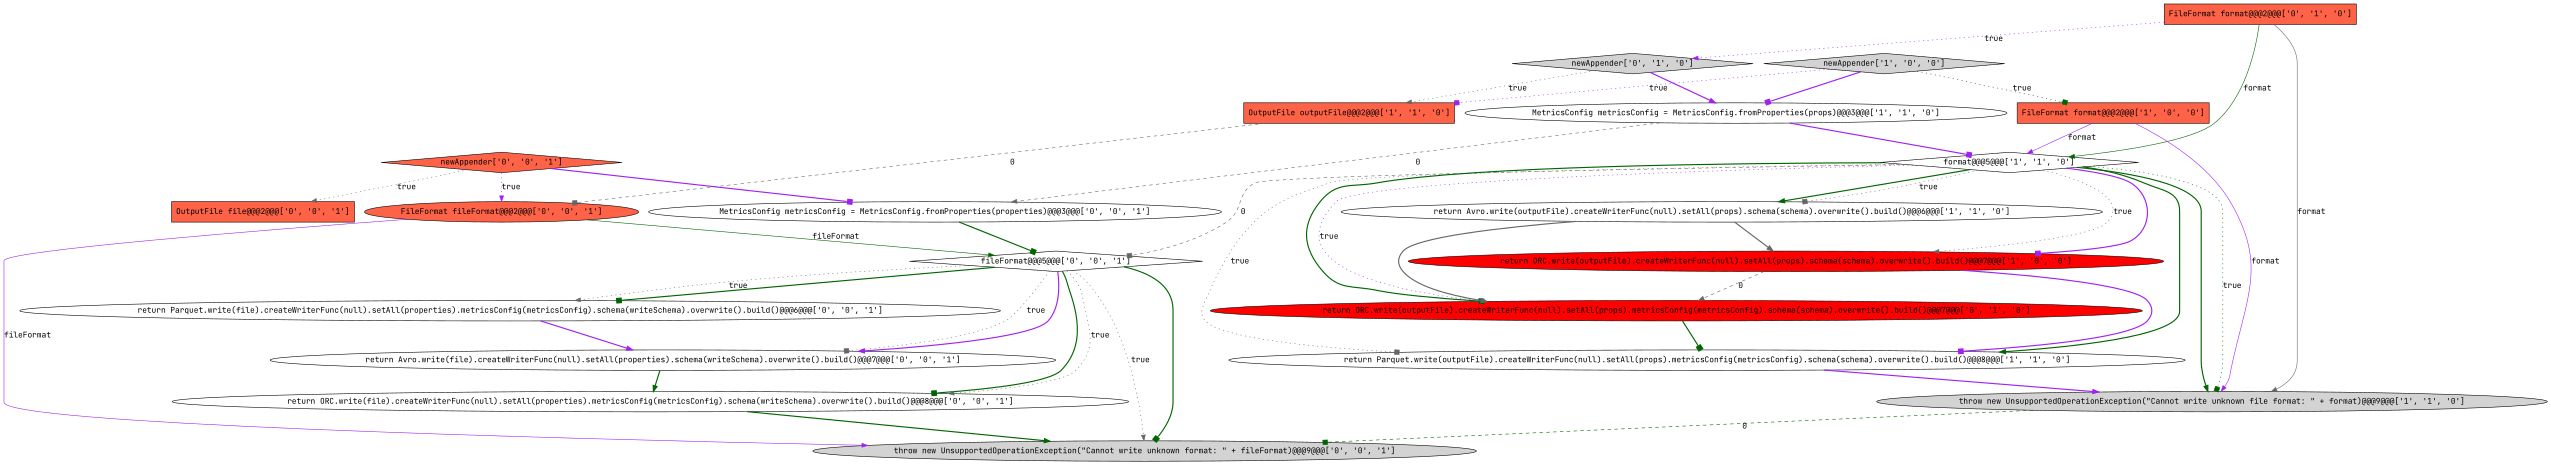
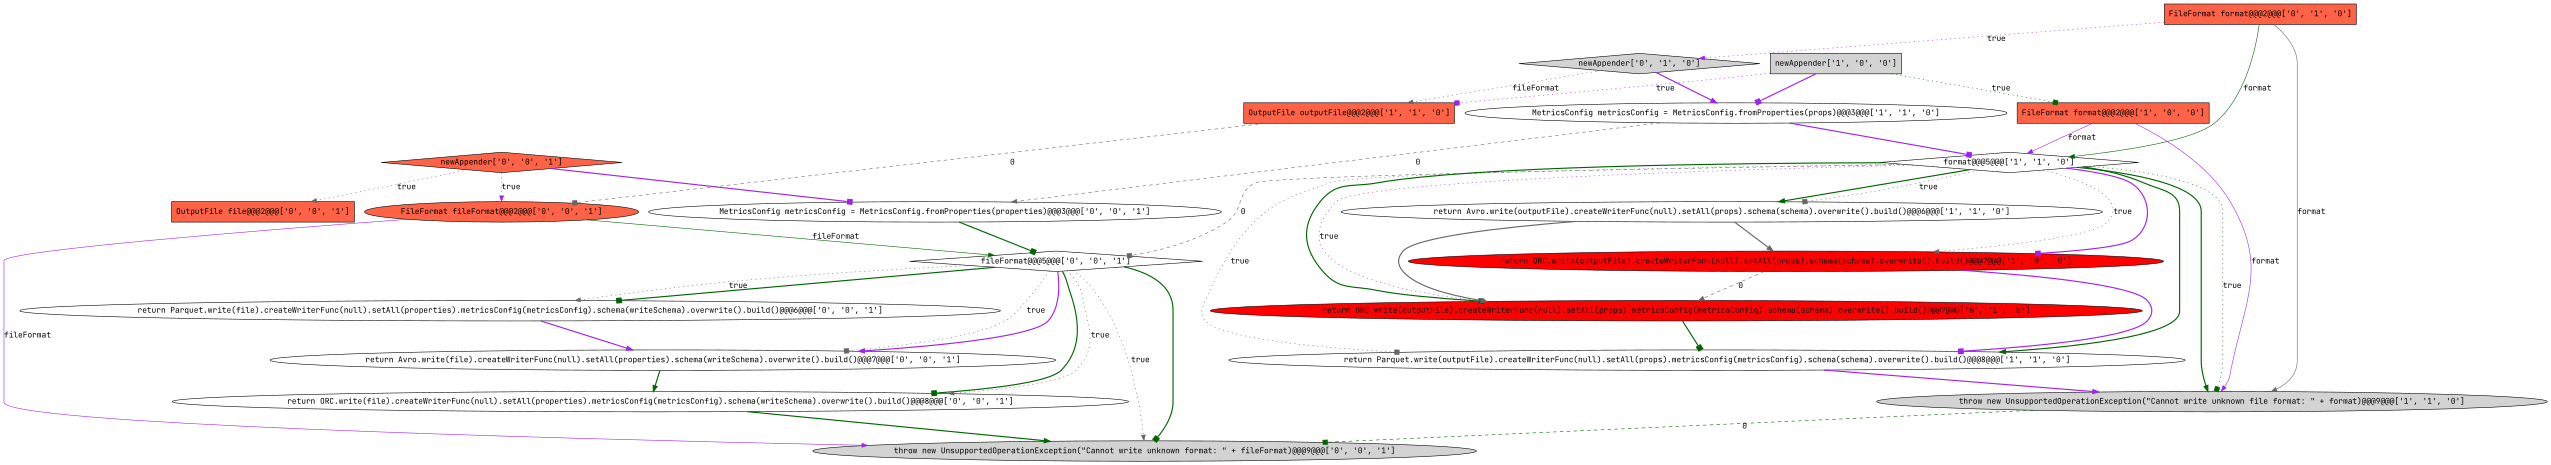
  digraph {
    fontname="JetBrains Mono"
    node [fillcolor=white fontname="JetBrains Mono" shape=ellipse style=filled]
    edge [arrowhead=normal color=purple fontname="JetBrains Mono" style=bold]
    n1 [fillcolor=tomato label="FileFormat fileFormat@@@2@@@['0', '0', '1']"]
    n2 [fillcolor=lightgray label="throw new UnsupportedOperationException(\"Cannot write unknown format: \" + fileFormat)@@@9@@@['0', '0', '1']"]
    n3 [label="fileFormat@@@5@@@['0', '0', '1']" shape=diamond]
    n4 [label="return Avro.write(file).createWriterFunc(null).setAll(properties).schema(writeSchema).overwrite().build()@@@7@@@['0', '0', '1']"]
    n5 [label="return ORC.write(file).createWriterFunc(null).setAll(properties).metricsConfig(metricsConfig).schema(writeSchema).overwrite().build()@@@8@@@['0', '0', '1']"]
    n6 [label="return Parquet.write(file).createWriterFunc(null).setAll(properties).metricsConfig(metricsConfig).schema(writeSchema).overwrite().build()@@@6@@@['0', '0', '1']"]
    n7 [fillcolor=tomato label="newAppender['0', '0', '1']" shape=diamond]
    n8 [fillcolor=tomato label="OutputFile file@@@2@@@['0', '0', '1']" shape=box]
    n9 [label="MetricsConfig metricsConfig = MetricsConfig.fromProperties(properties)@@@3@@@['0', '0', '1']"]
    n10 [label="MetricsConfig metricsConfig = MetricsConfig.fromProperties(props)@@@3@@@['1', '1', '0']"]
    n11 [label="format@@@5@@@['1', '1', '0']" shape=diamond]
    n12 [label="return Parquet.write(outputFile).createWriterFunc(null).setAll(props).metricsConfig(metricsConfig).schema(schema).overwrite().build()@@@8@@@['1', '1', '0']"]
    n13 [fillcolor=lightgray label="throw new UnsupportedOperationException(\"Cannot write unknown file format: \" + format)@@@9@@@['1', '1', '0']"]
    n14 [fillcolor=red label="return ORC.write(outputFile).createWriterFunc(null).setAll(props).schema(schema).overwrite().build()@@@7@@@['1', '0', '0']"]
    n15 [fillcolor=red label="return ORC.write(outputFile).createWriterFunc(null).setAll(props).metricsConfig(metricsConfig).schema(schema).overwrite().build()@@@7@@@['0', '1', '0']"]
    n16 [label="return Avro.write(outputFile).createWriterFunc(null).setAll(props).schema(schema).overwrite().build()@@@6@@@['1', '1', '0']"]
    n17 [fillcolor=tomato label="FileFormat format@@@2@@@['0', '1', '0']" shape=box]
    n18 [fillcolor=lightgray label="newAppender['0', '1', '0']" shape=diamond]
    n19 [fillcolor=tomato label="OutputFile outputFile@@@2@@@['1', '1', '0']" shape=box]
-   n20 [fillcolor=lightgray label="newAppender['1', '0', '0']" shape=diamond]
+   n20 [fillcolor=lightgray label="newAppender['1', '0', '0']" shape=box]
    n21 [fillcolor=tomato label="FileFormat format@@@2@@@['1', '0', '0']" shape=box]
    n1 -> n2 [label=fileFormat style=solid]
    n1 -> n3 [color=darkgreen label=fileFormat style=solid]
    n3 -> n2 [color=gray40 label=true style=dotted]
    n3 -> n2 [arrowhead=box color=darkgreen]
    n3 -> n4 [arrowhead=box color=gray40 label=true style=dotted]
    n3 -> n4
    n3 -> n5 [arrowhead=box color=darkgreen]
    n3 -> n5 [color=gray40 label=true style=dotted]
    n3 -> n6 [arrowhead=box color=darkgreen]
    n3 -> n6 [color=gray40 label=true style=dotted]
    n4 -> n5 [color=darkgreen]
    n5 -> n2 [color=darkgreen]
    n6 -> n4
    n7 -> n1 [label=true style=dotted]
    n7 -> n8 [color=gray40 label=true style=dotted]
    n7 -> n9 [arrowhead=box]
    n9 -> n3 [arrowhead=box color=darkgreen]
    n10 -> n9 [color=gray40 label=0 style=dashed]
    n10 -> n11 [arrowhead=box]
    n11 -> n3 [arrowhead=box color=gray40 label=0 style=dashed]
    n11 -> n12 [arrowhead=box color=gray40 label=true style=dotted]
    n11 -> n12 [color=darkgreen]
    n11 -> n13 [color=darkgreen]
    n11 -> n13 [arrowhead=box color=darkgreen label=true style=dotted]
    n11 -> n14 [arrowhead=box]
    n11 -> n14 [color=gray40 label=true style=dotted]
    n11 -> n15 [label=true style=dotted]
    n11 -> n15 [arrowhead=box color=darkgreen]
    n11 -> n16 [color=darkgreen]
    n11 -> n16 [arrowhead=box color=gray40 label=true style=dotted]
    n12 -> n13
    n13 -> n2 [arrowhead=box color=darkgreen label=0 style=dashed]
    n14 -> n12 [arrowhead=box]
    n14 -> n15 [color=gray40 label=0 style=dashed]
    n15 -> n12 [arrowhead=box color=darkgreen]
    n16 -> n14 [color=gray40]
    n16 -> n15 [color=gray40]
    n17 -> n11 [color=darkgreen label=format style=solid]
    n17 -> n13 [color=gray40 label=format style=solid]
    n17 -> n18 [label=true style=dotted]
    n18 -> n10
-   n18 -> n19 [color=gray40 label=true style=dotted]
+   n18 -> n19 [color=gray40 label=fileFormat style=dotted]
    n19 -> n1 [arrowhead=box color=gray40 label=0 style=dashed]
    n20 -> n10 [arrowhead=box]
    n20 -> n19 [arrowhead=box label=true style=dotted]
    n20 -> n21 [arrowhead=box color=darkgreen label=true style=dotted]
    n21 -> n11 [label=format style=solid]
    n21 -> n13 [label=format style=solid]
  }
